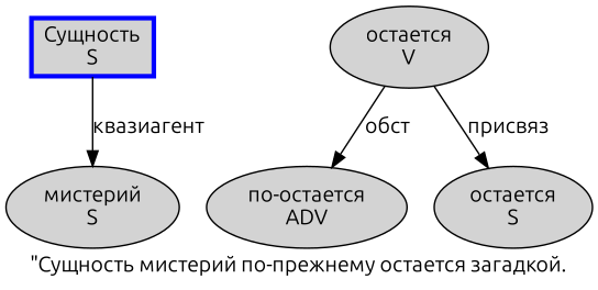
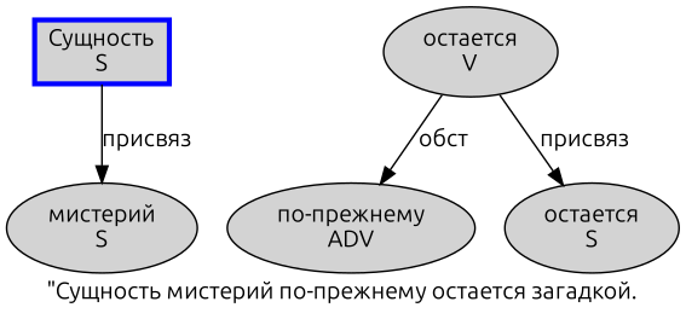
  digraph {
    fontname=Ubuntu
    label="\"Сущность мистерий по-прежнему остается загадкой."
    node [fillcolor=lightgray fontname=Ubuntu penwidth=1 shape=ellipse style=filled]
    edge [fontname=Ubuntu]
    n1 [color=blue label="Сущность\nS" penwidth=3 shape=box]
    n2 [label="мистерий\nS"]
-   n3 [label="по-остается\nADV"]
+   n3 [label="по-прежнему\nADV"]
    n4 [label="остается\nV"]
    n5 [label="остается\nS"]
-   n1 -> n2 [label="квазиагент"]
+   n1 -> n2 [label="присвяз"]
    n4 -> n3 [label="обст"]
    n4 -> n5 [label="присвяз"]
  }
